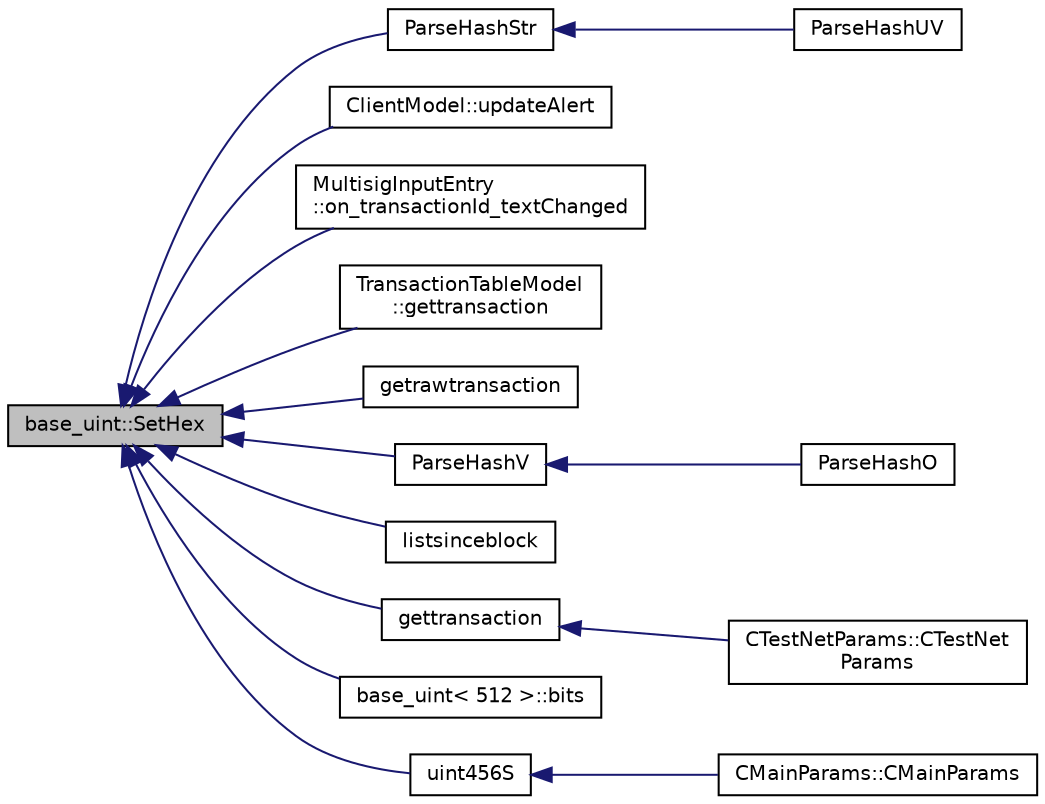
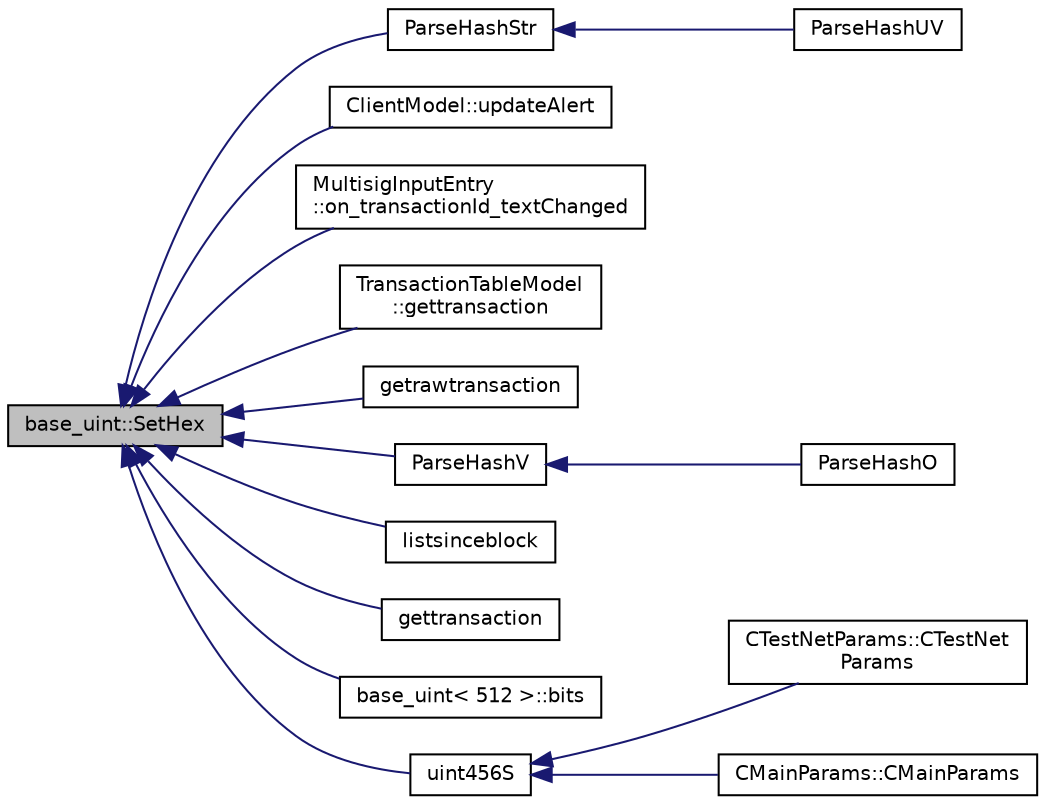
  digraph {
    rankdir=LR
    node [color=black fillcolor=white fontname=Helvetica fontsize=10 shape=record style=filled]
    edge [color=midnightblue dir=back fontname=Helvetica fontsize=10 labelfontname=Helvetica labelfontsize=10 style=solid]
    n1 [fillcolor=grey75 fontcolor=black height=0.2 label="base_uint::SetHex" width=0.4]
    n2 [height=0.2 label=ParseHashStr width=0.4]
    n3 [height=0.2 label="ClientModel::updateAlert" width=0.4]
    n4 [height=0.2 label="MultisigInputEntry\l::on_transactionId_textChanged" width=0.4]
    n5 [height=0.2 label="TransactionTableModel\l::gettransaction" width=0.4]
    n6 [height=0.2 label=getrawtransaction width=0.4]
    n7 [height=0.2 label=ParseHashV width=0.4]
    n8 [height=0.2 label=listsinceblock width=0.4]
    n9 [height=0.2 label=gettransaction width=0.4]
    n10 [height=0.2 label="base_uint\< 512 \>::bits" width=0.4]
    n11 [height=0.2 label=uint456S width=0.4]
    n12 [height=0.2 label=ParseHashUV width=0.4]
    n13 [height=0.2 label=ParseHashO width=0.4]
    n14 [height=0.2 label="CMainParams::CMainParams" width=0.4]
    n15 [height=0.2 label="CTestNetParams::CTestNet\lParams" width=0.4]
    n1 -> n2
    n1 -> n3
    n1 -> n4
    n1 -> n5
    n1 -> n6
    n1 -> n7
    n1 -> n8
    n1 -> n9
    n1 -> n10
    n1 -> n11
    n2 -> n12
    n7 -> n13
    n11 -> n14
-   n9 -> n15
+   n11 -> n15
  }
